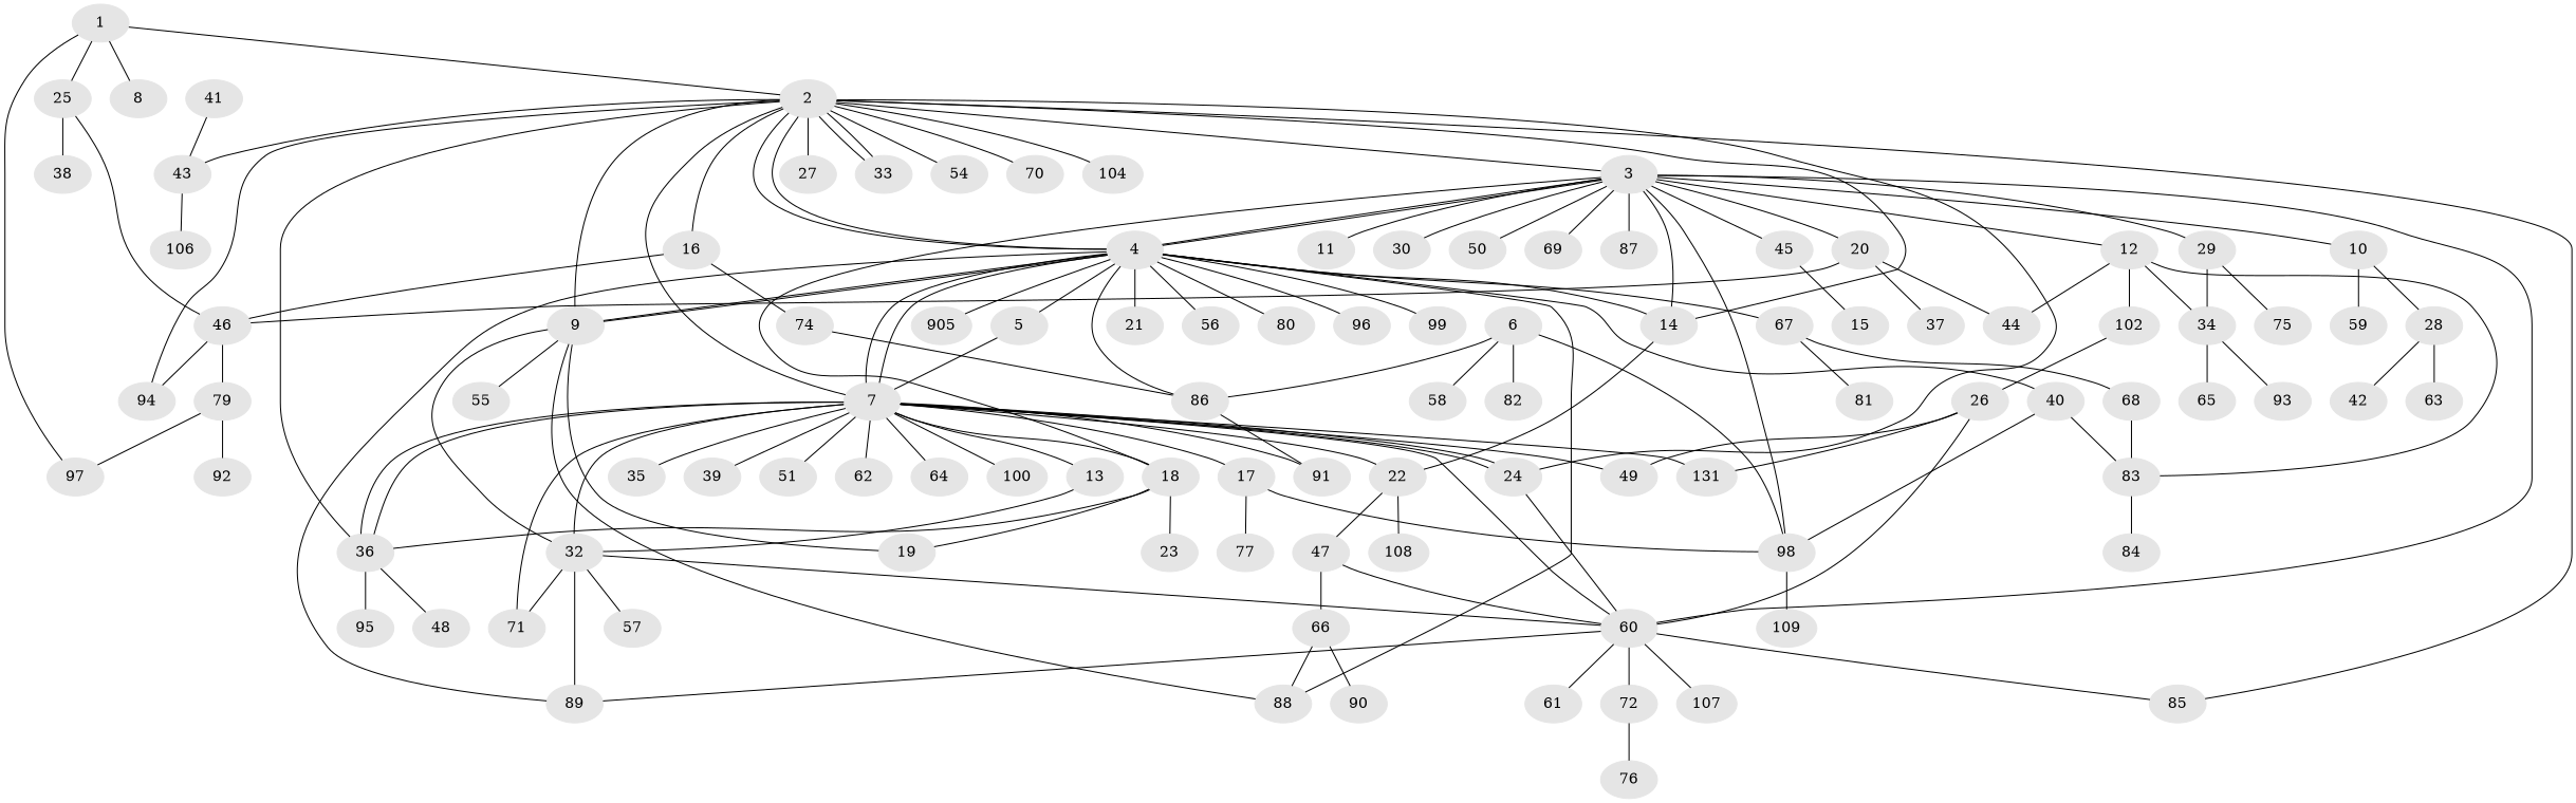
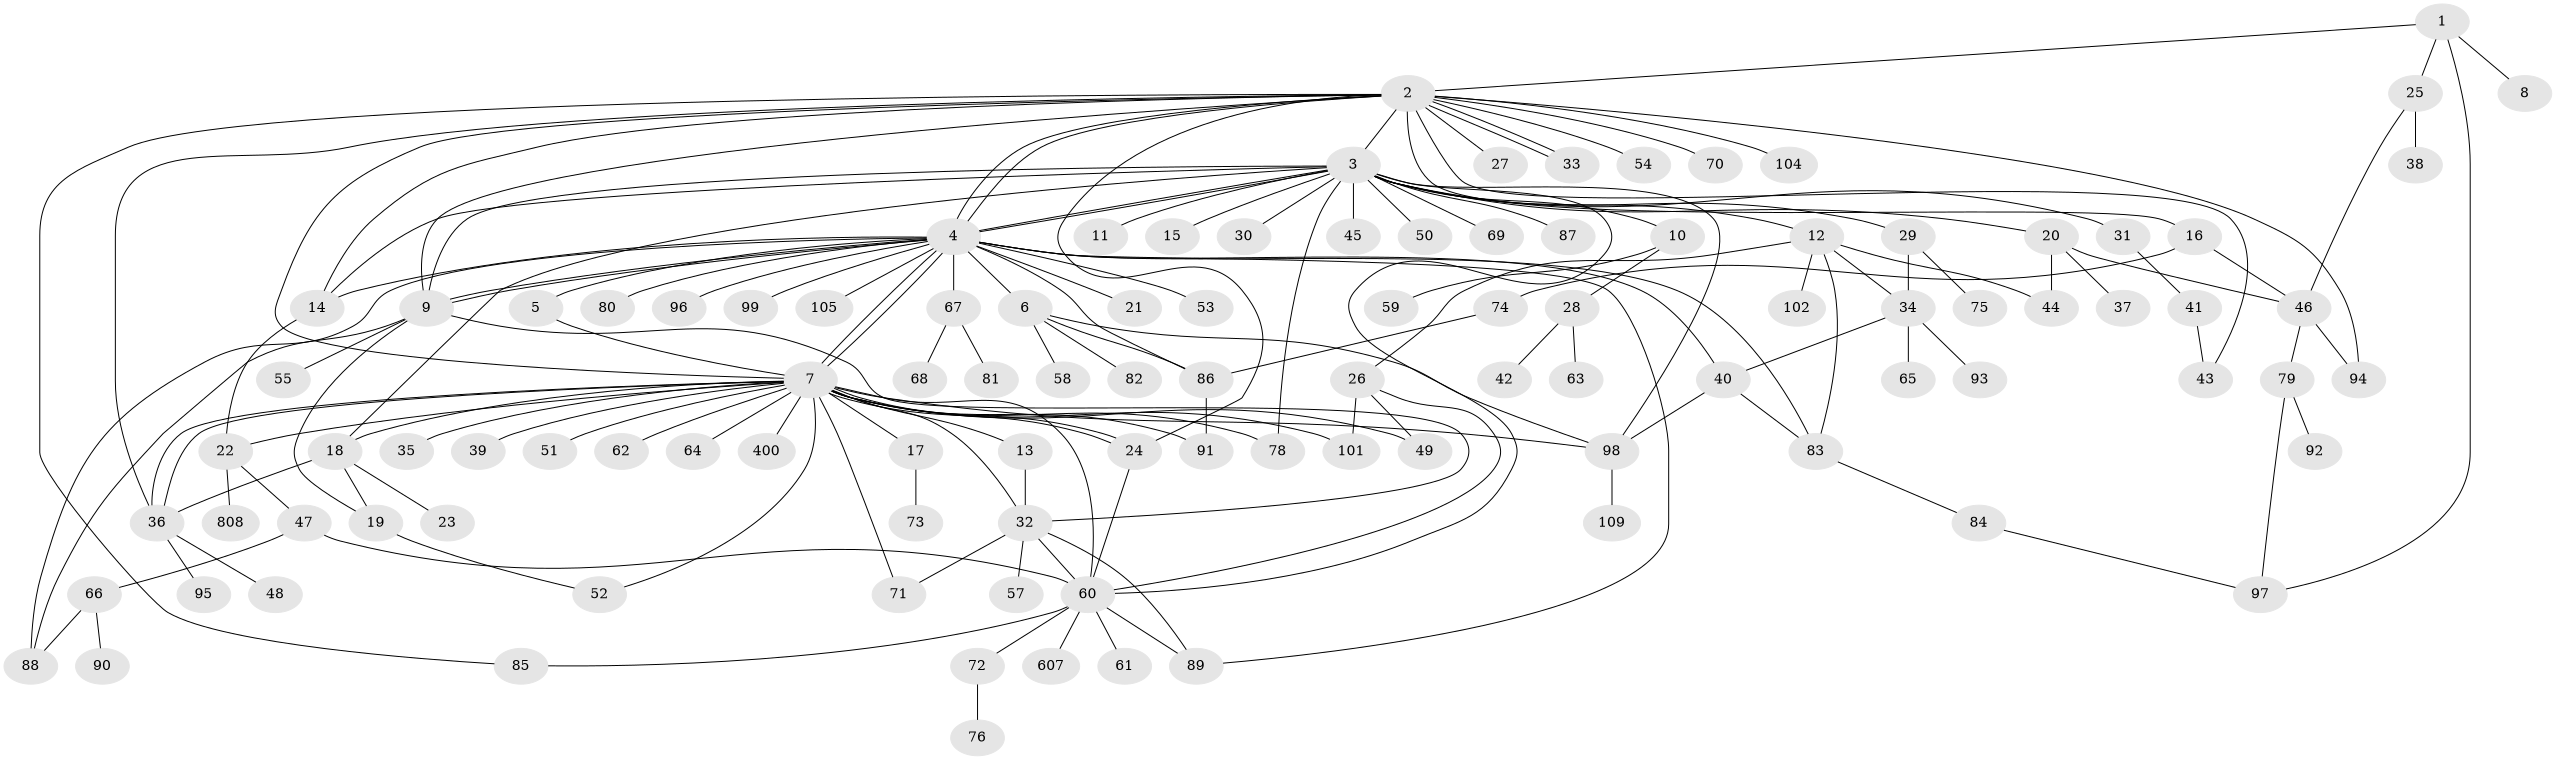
  graph {
    node [color=gray90 style=filled]
    1
    2
    8
    25
    97
    3
    4
    7
    9
    14
    16
    24
    27
    33
    36
    43
    54
    70
    85
    94
    104
    46
    38
    10
    11
    12
    15
    18
    20
    29
    30
+   31
    45
    50
    60
    69
+   78
    87
    98
    5
    6
    21
    40
-   53 [label=56]
+   53
    67
    80
    83
    86
    88
    89
    96
    99
-   105 [label=905]
+   105
    13
    17
    22
    32
    35
    39
    49
    51
+   52
    62
    64
    71
    91
-   100
-   101 [label=131]
+   100 [label=400]
+   101
    19
    55
    74
    48
    95
-   106
    28
    59
    26
    34
    44
    102
    23
    37
    75
    41
    61
    72
-   107
+   107 [label=607]
    n88 [label=109]
    58
    82
    68
    81
    84
-   77
+   77 [label=73]
    47
-   108
+   108 [label=808]
    57
    42
    63
    65
    93
    79
    66
    92
    90
    76
    1 -- 2
    1 -- 8
    1 -- 25
    1 -- 97
    2 -- 3
    2 -- 4
    2 -- 4
    2 -- 7
    2 -- 9
    2 -- 14
    2 -- 16
    2 -- 24
    2 -- 27
    2 -- 33
    2 -- 33
    2 -- 36
    2 -- 43
    2 -- 54
    2 -- 70
    2 -- 85
    2 -- 94
    2 -- 104
    25 -- 46
    25 -- 38
    3 -- 4
    3 -- 4
+   3 -- 9
    3 -- 14
    3 -- 10
    3 -- 11
    3 -- 12
-   45 -- 15
+   3 -- 15
    3 -- 18
    3 -- 20
    3 -- 29
    3 -- 30
+   3 -- 31
    3 -- 45
    3 -- 50
    3 -- 60
    3 -- 69
+   3 -- 78
    3 -- 87
    3 -- 98
    4 -- 7
    4 -- 7
    4 -- 9
    4 -- 9
    4 -- 14
    4 -- 5
+   4 -- 6
    4 -- 21
    4 -- 40
    4 -- 53
    4 -- 67
    4 -- 80
-   68 -- 83
+   4 -- 83
    4 -- 86
    4 -- 88
    4 -- 89
    4 -- 96
    4 -- 99
    4 -- 105
    7 -- 24
    7 -- 24
    7 -- 36
    7 -- 36
    7 -- 18
    7 -- 60
-   17 -- 98
+   7 -- 78
+   7 -- 98
    7 -- 13
    7 -- 17
    7 -- 22
    7 -- 32
    7 -- 35
    7 -- 39
    7 -- 49
    7 -- 51
+   7 -- 52
    7 -- 62
    7 -- 64
    7 -- 71
    7 -- 91
    7 -- 100
    7 -- 101
    9 -- 88
    9 -- 32
    9 -- 19
    9 -- 55
    14 -- 22
    16 -- 46
    16 -- 74
    24 -- 60
    36 -- 48
    36 -- 95
-   43 -- 106
    46 -- 94
    46 -- 79
    10 -- 28
    10 -- 59
    12 -- 83
-   102 -- 26
+   12 -- 26
    12 -- 34
    12 -- 44
    12 -- 102
    18 -- 36
    18 -- 19
    18 -- 23
    20 -- 46
    20 -- 44
    20 -- 37
    29 -- 34
    29 -- 75
+   31 -- 41
    60 -- 85
    60 -- 89
    60 -- 61
    60 -- 72
    60 -- 107
    98 -- n88
    5 -- 7
    6 -- 98
    6 -- 86
    6 -- 58
    6 -- 82
    40 -- 98
    40 -- 83
    67 -- 68
    67 -- 81
    83 -- 84
    86 -- 91
    13 -- 32
    17 -- 77
    22 -- 47
    22 -- 108
    32 -- 60
    32 -- 89
    32 -- 71
    32 -- 57
+   19 -- 52
    74 -- 86
    28 -- 42
    28 -- 63
    26 -- 60
    26 -- 49
    26 -- 101
+   34 -- 40
    34 -- 65
    34 -- 93
    41 -- 43
    72 -- 76
+   84 -- 97
    47 -- 60
    47 -- 66
    79 -- 97
    79 -- 92
    66 -- 88
    66 -- 90
  }
